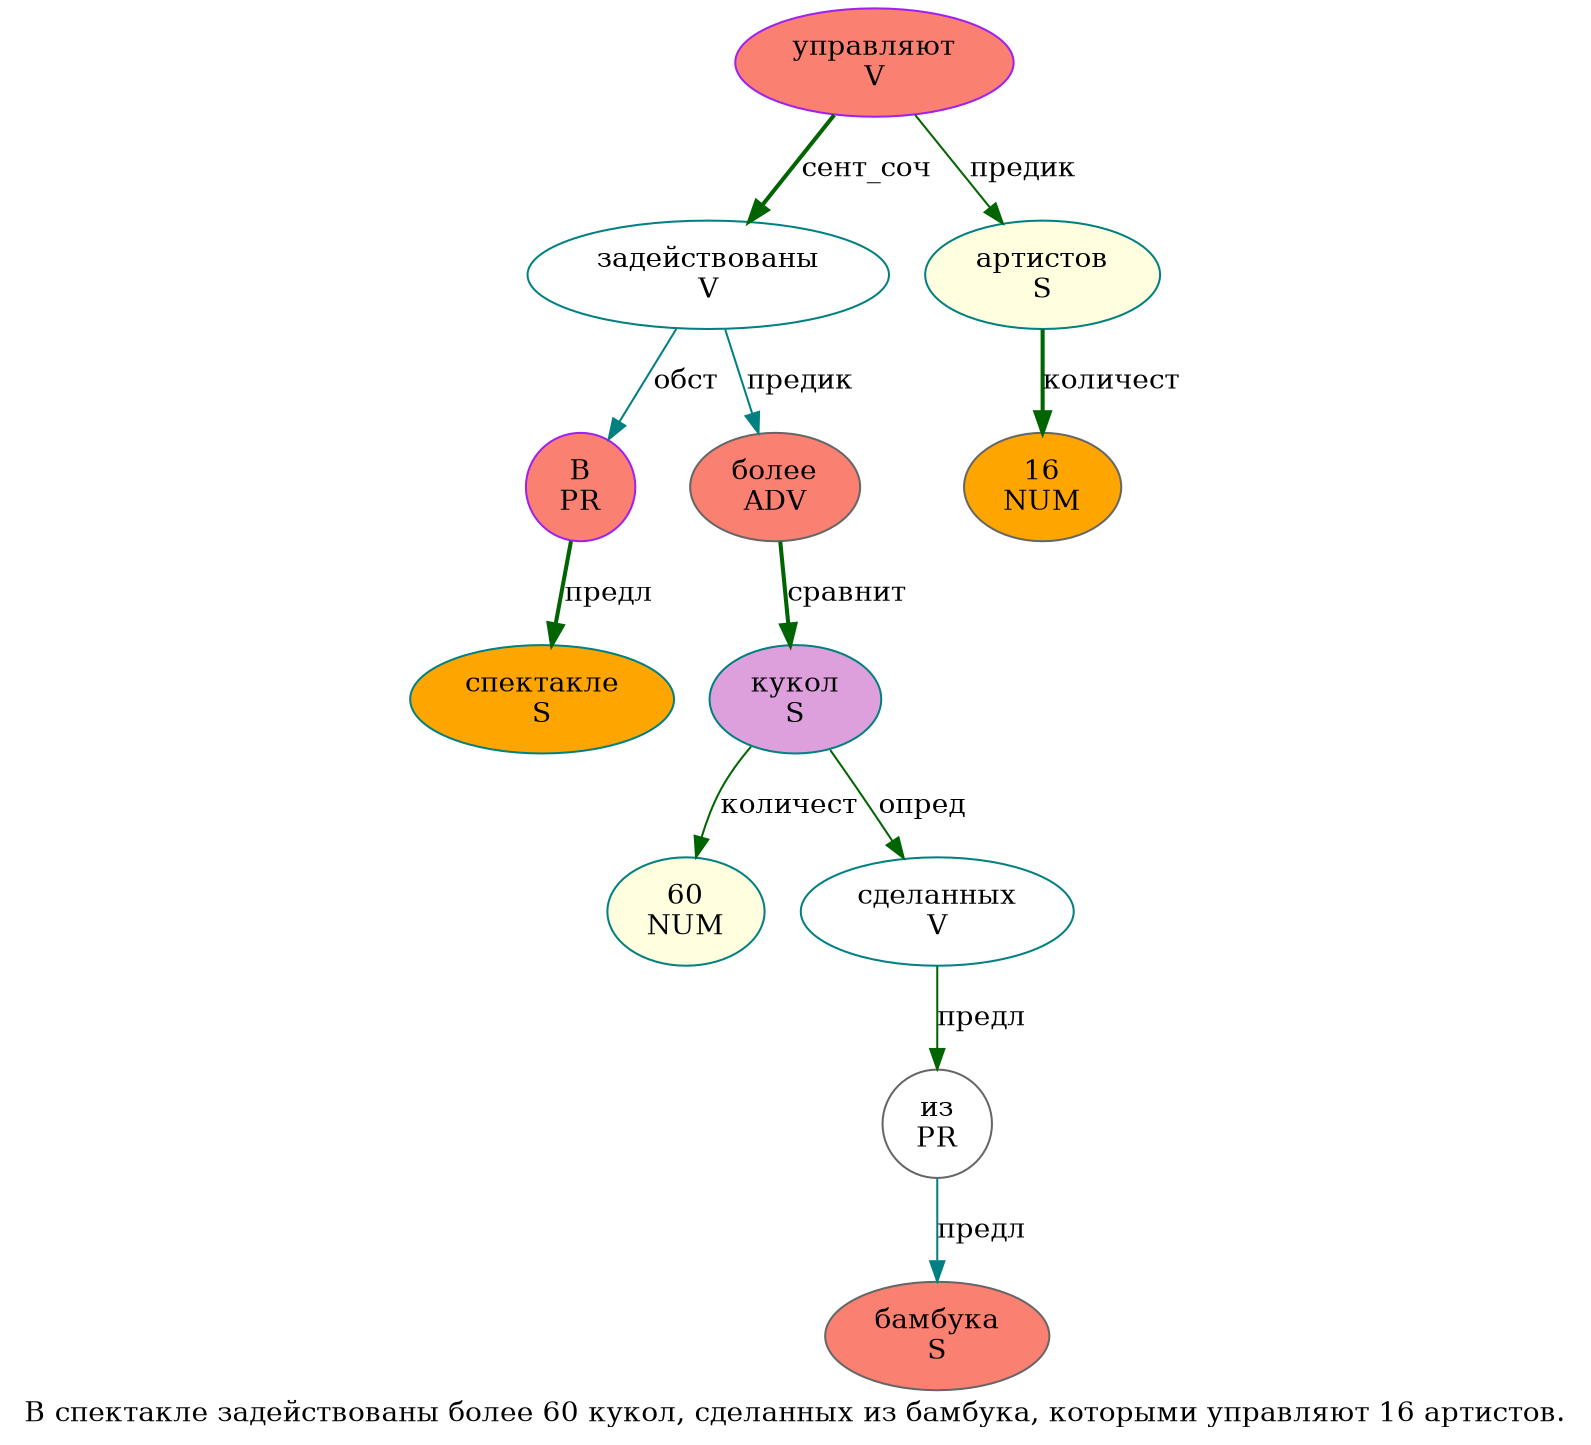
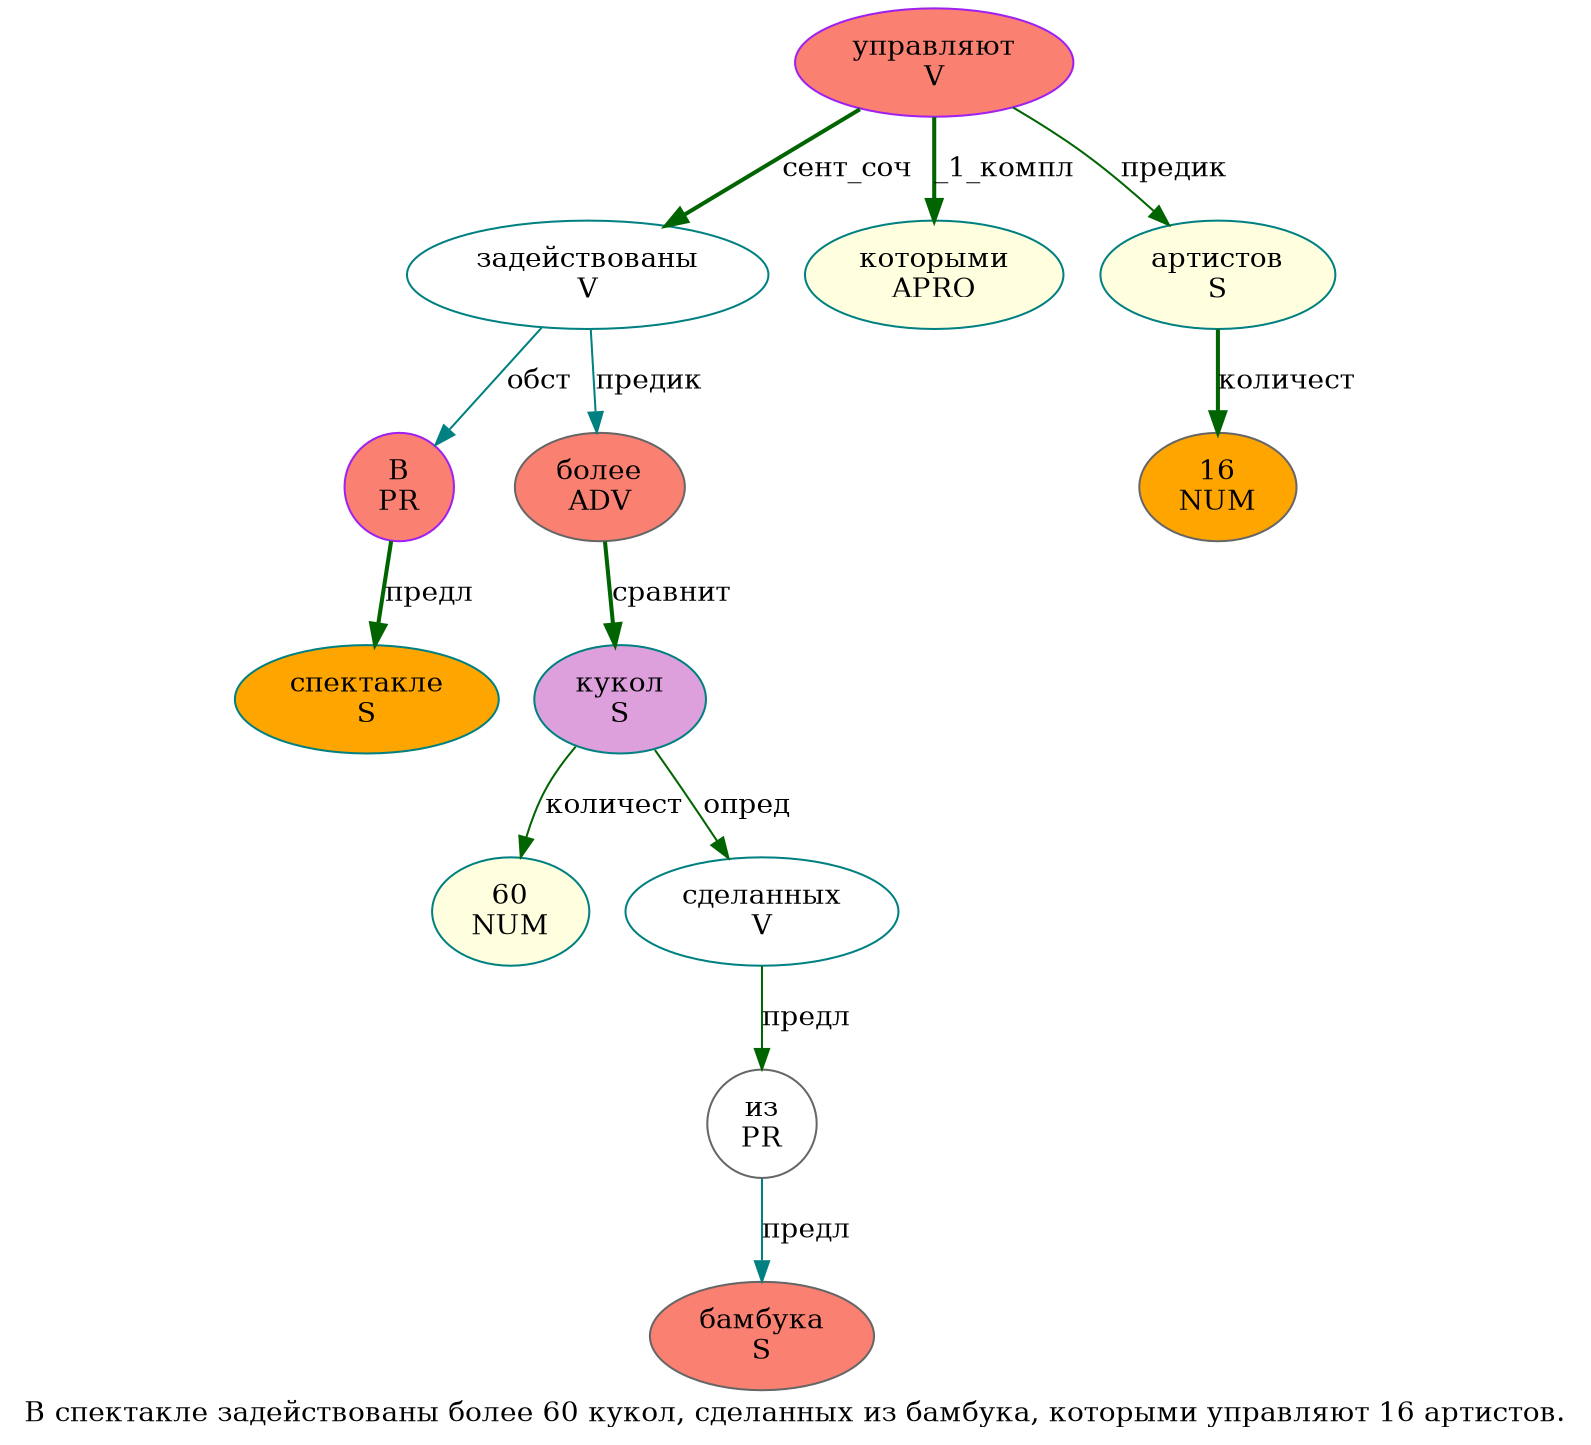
  digraph {
    label="В спектакле задействованы более 60 кукол, сделанных из бамбука, которыми управляют 16 артистов."
    node [color=teal fillcolor=salmon penwidth=1 shape=ellipse style=filled]
    edge [color=darkgreen style=solid]
    n1 [color=purple label="В\nPR"]
    n2 [fillcolor=orange label="спектакле\nS"]
    n3 [fillcolor=white label="задействованы\nV"]
    n4 [color=gray40 label="более\nADV"]
    n5 [fillcolor=plum label="кукол\nS"]
    n6 [color=purple label="управляют\nV"]
+   n7 [fillcolor=lightyellow label="которыми\nAPRO"]
    n8 [fillcolor=lightyellow label="артистов\nS"]
    n9 [fillcolor=lightyellow label="60\nNUM"]
    n10 [fillcolor=white label="сделанных\nV"]
    n11 [color=gray40 fillcolor=white label="из\nPR"]
    n12 [color=gray40 label="бамбука\nS"]
    n13 [color=gray40 fillcolor=orange label="16\nNUM"]
    n1 -> n2 [label="предл" style=bold]
    n3 -> n1 [color=teal label="обст"]
    n3 -> n4 [color=teal label="предик"]
    n4 -> n5 [label="сравнит" style=bold]
    n5 -> n9 [label="количест"]
    n5 -> n10 [label="опред"]
    n6 -> n3 [label="сент_соч" style=bold]
+   n6 -> n7 [label="_1_компл" style=bold]
    n6 -> n8 [label="предик"]
    n8 -> n13 [label="количест" style=bold]
    n10 -> n11 [label="предл"]
    n11 -> n12 [color=teal label="предл"]
  }
